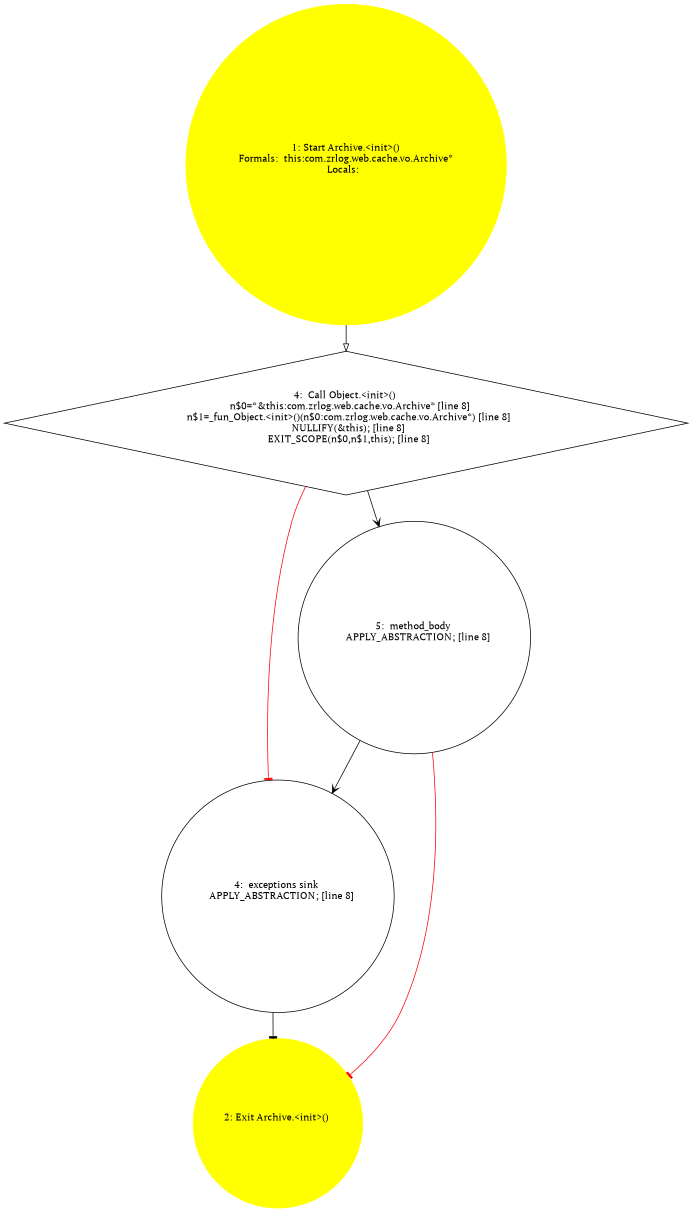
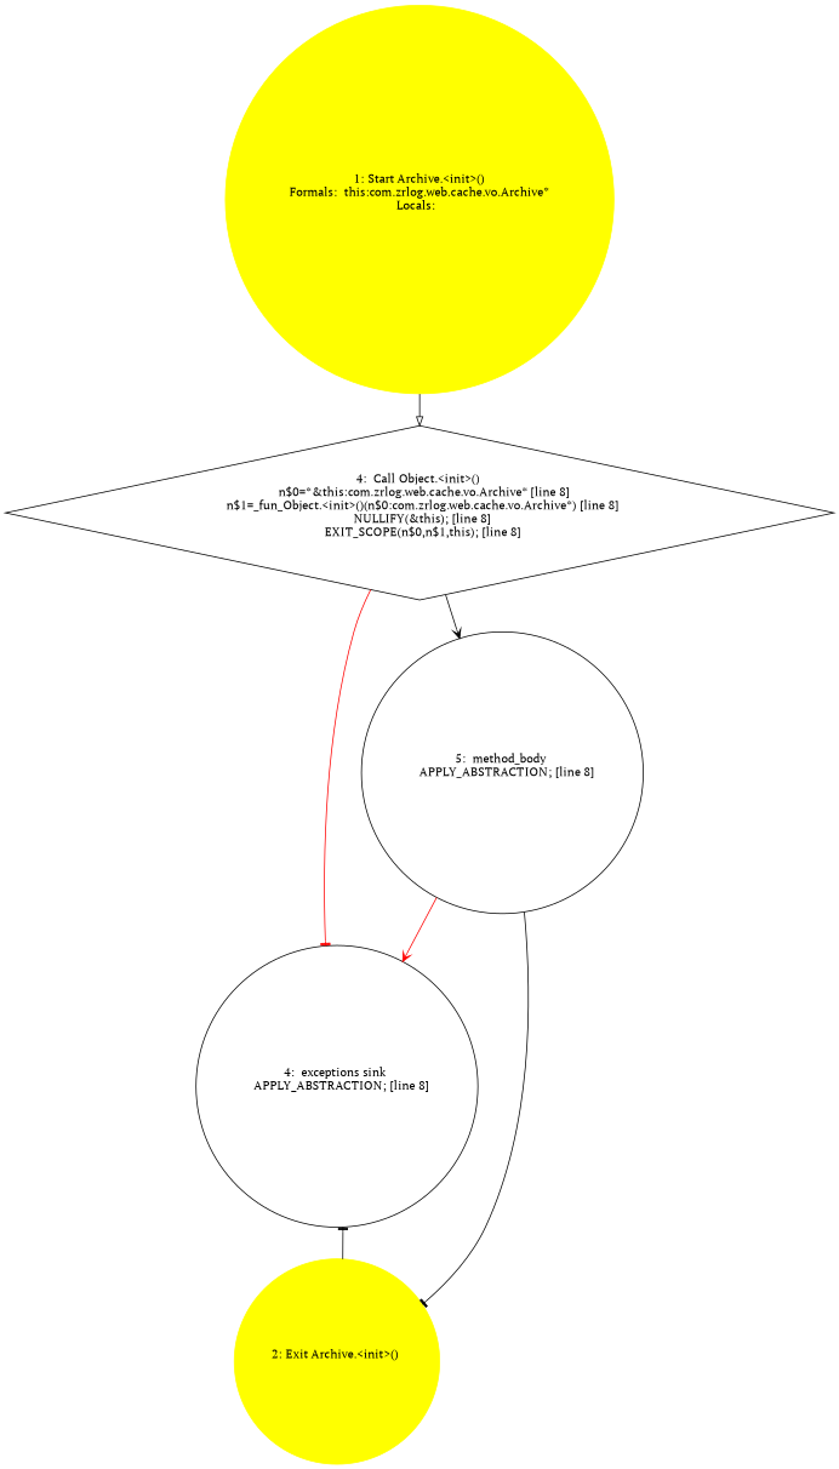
  digraph {
    fontname="PT Serif"
    node [fontname="PT Serif" shape=circle]
    edge [arrowhead=tee fontname="PT Serif"]
    n1 [color=yellow label="1: Start Archive.<init>()\nFormals:  this:com.zrlog.web.cache.vo.Archive*\nLocals:  \n  " style=filled]
    n2 [label="4:  Call Object.<init>() \n   n$0=*&this:com.zrlog.web.cache.vo.Archive* [line 8]\n  n$1=_fun_Object.<init>()(n$0:com.zrlog.web.cache.vo.Archive*) [line 8]\n  NULLIFY(&this); [line 8]\n  EXIT_SCOPE(n$0,n$1,this); [line 8]\n " shape=diamond]
    n3 [label="4:  exceptions sink \n   APPLY_ABSTRACTION; [line 8]\n "]
    n4 [label="5:  method_body \n   APPLY_ABSTRACTION; [line 8]\n "]
    n5 [color=yellow label="2: Exit Archive.<init>() \n  " style=filled]
    n1 -> n2 [arrowhead=onormal]
    n2 -> n3 [color=red]
    n2 -> n4 [arrowhead=vee]
-   n3 -> n5
-   n4 -> n3 [arrowhead=vee color=black]
-   n4 -> n5 [color=red]
+   n5 -> n3
+   n4 -> n3 [arrowhead=vee color=red]
+   n4 -> n5
  }
